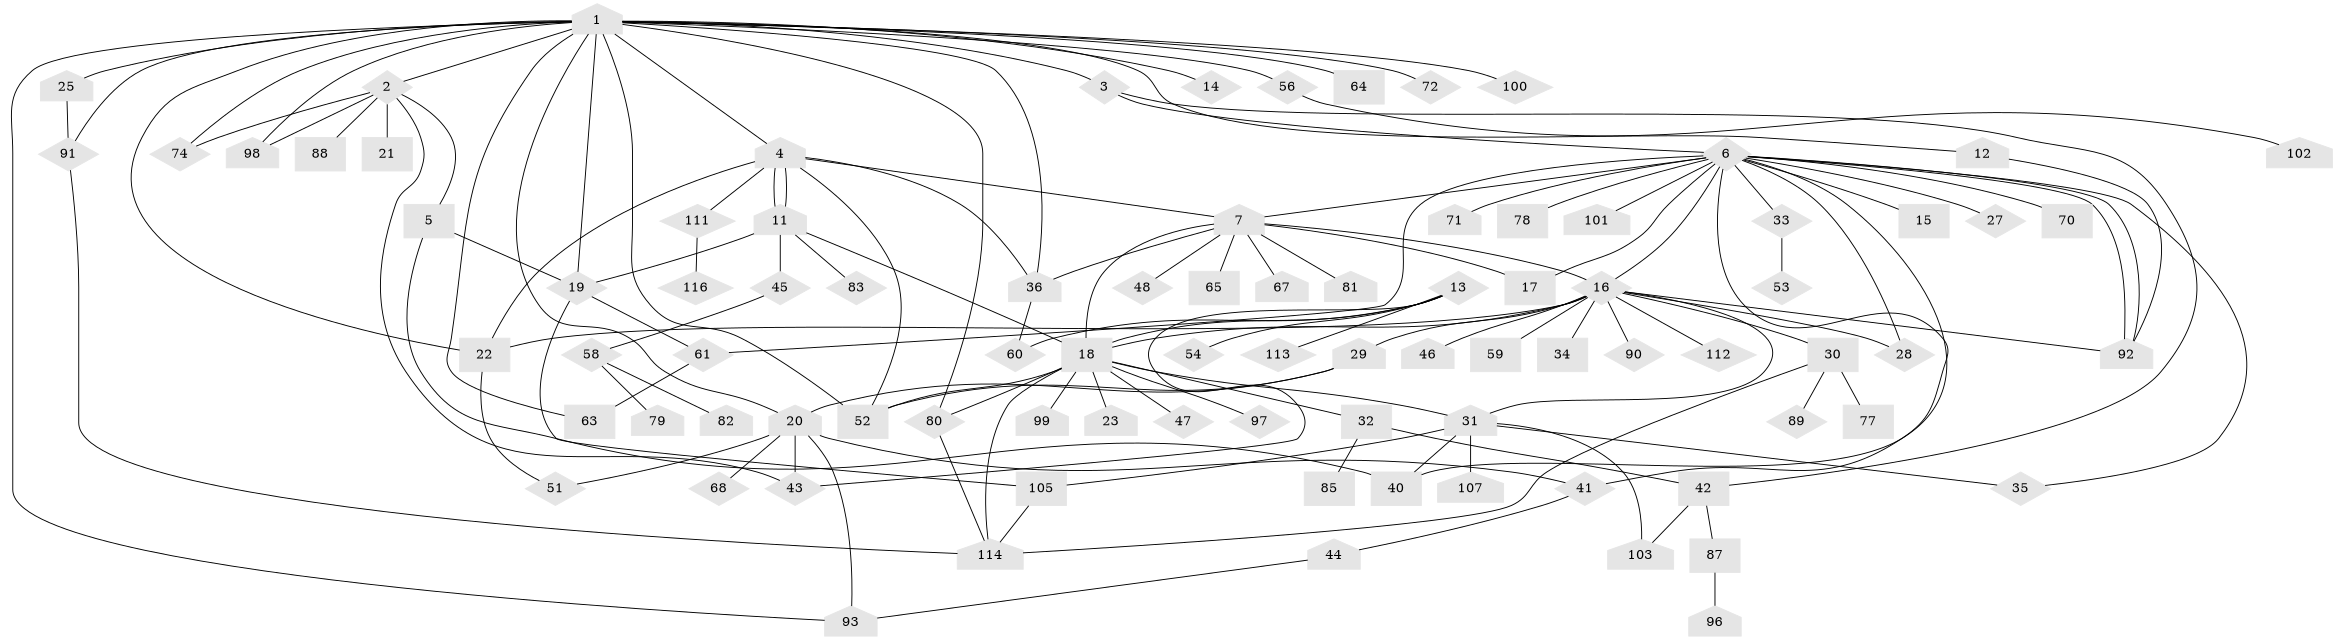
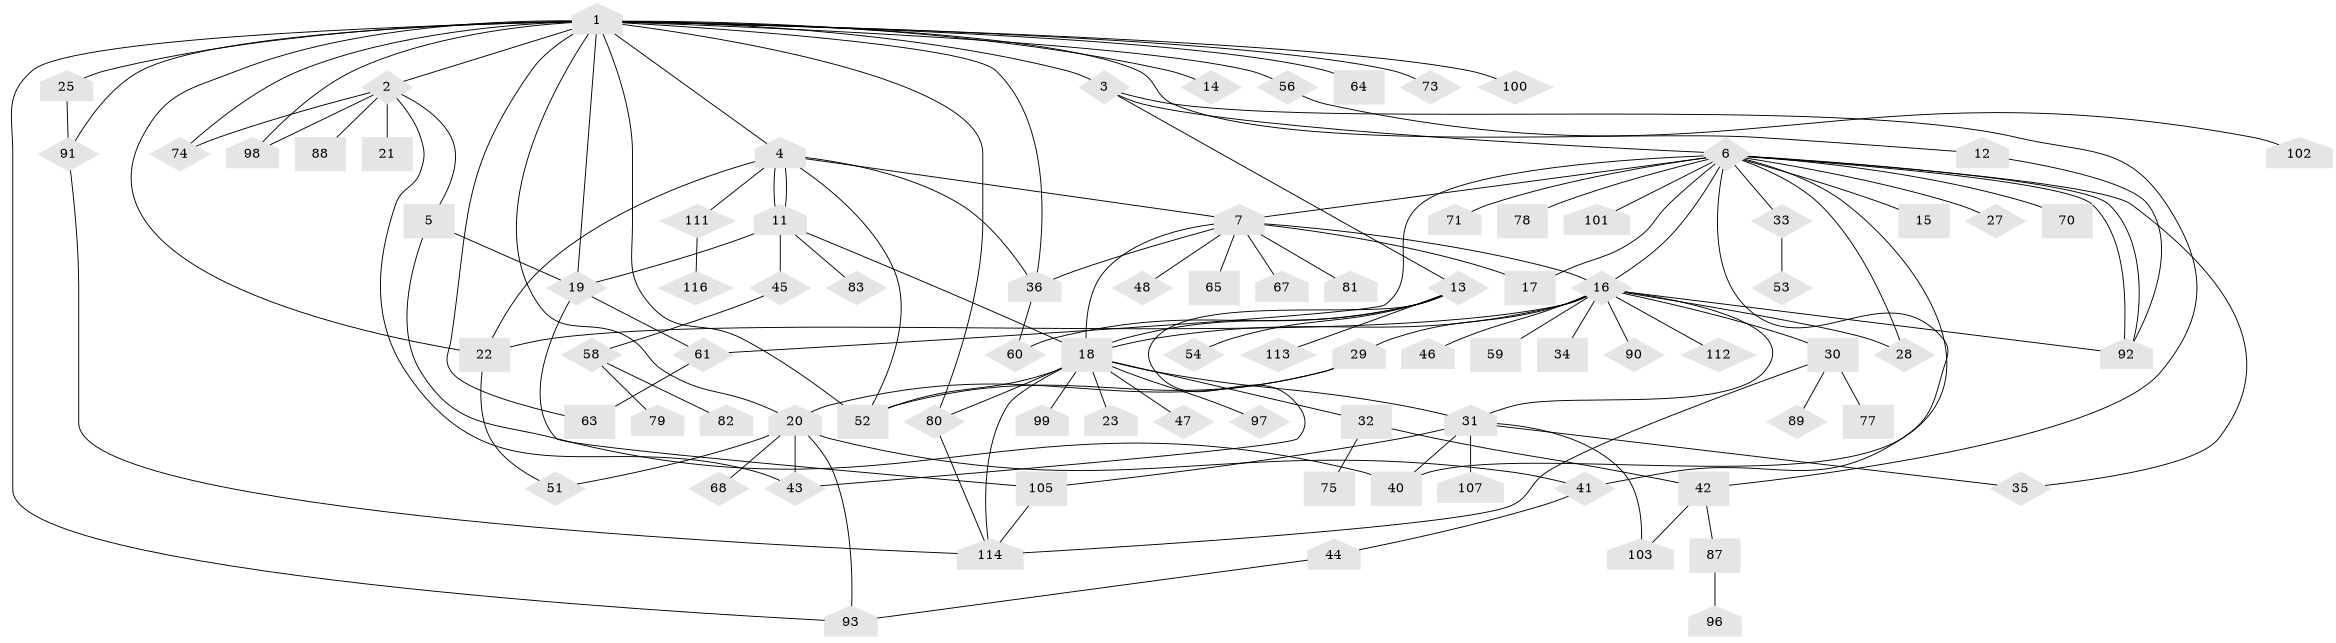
  graph {
    node [color=gray90 shape=diamond style=filled]
    1 [shape=house super="+34"]
    2 [super="+9"]
    3
    4 [shape=house super="+24"]
    12 [shape=house]
    14
    19 [super="+38"]
    20 [shape=house super="+108"]
    22 [shape=box super="+50"]
    25 [shape=house super="+55"]
    36 [shape=house super="+57"]
    52 [shape=box super="+86"]
    56
    63 [shape=box]
    64 [shape=box]
-   73 [label=72]
+   73
    74
    80
    91
    93 [shape=house]
    98 [shape=house]
    100
    5 [shape=box super="+10"]
    21 [shape=box]
    43
    88 [shape=box]
    6 [super="+66"]
    13 [super="+37"]
    42 [shape=box super="+69"]
    7 [shape=house super="+8"]
    11 [shape=house super="+95"]
    111
    92 [shape=house]
    61 [super="+104"]
    105 [shape=box super="+109"]
    41
    51
    68
    60 [super="+85"]
    102 [shape=house]
    114 [shape=house]
    40 [shape=box]
    15 [shape=box super="+76"]
    16 [super="+26"]
    17 [shape=box]
    27
    28
    33 [super="+62"]
    35
    70 [shape=box]
    71 [shape=house]
    78 [shape=box]
    101 [shape=house super="+110"]
    18 [shape=box super="+39"]
    54
    113
    103 [shape=house]
    87 [shape=box]
    48
    65 [shape=box]
    67 [shape=house]
    81 [shape=house]
    45
    83
    116
    29 [shape=house]
    30 [shape=box super="+115"]
    31 [shape=house super="+49"]
    46 [shape=house]
    59 [shape=box]
    n71 [label=34 shape=box]
    90
    112
    53
    44 [shape=house]
    23 [shape=house]
    32 [shape=box]
    47
    97
    99 [shape=house]
    58 [super="+94"]
    77 [shape=box]
    89
    107 [shape=house]
-   75 [shape=box label=85]
+   75 [shape=box]
    96 [shape=house]
    79 [shape=house]
    82 [shape=house]
    1 -- 2
    1 -- 3
    1 -- 4
    1 -- 12
    1 -- 14
    1 -- 19
    1 -- 20
    1 -- 22
    1 -- 25 [weight=2]
    1 -- 36
    1 -- 52
    1 -- 56
    1 -- 63
    1 -- 64
    1 -- 73
    1 -- 74
    1 -- 80
    1 -- 91
    1 -- 93
    1 -- 98
    1 -- 100
    2 -- 74
    2 -- 98
    2 -- 5
    2 -- 21
    2 -- 43
    2 -- 88
    3 -- 6
+   3 -- 13
    3 -- 42
    4 -- 22 [weight=2]
    4 -- 36
    4 -- 52
    4 -- 7
    4 -- 11
    4 -- 11
    4 -- 111
    12 -- 92
    19 -- 61
    19 -- 105
    20 -- 93
    20 -- 43
    20 -- 41
    20 -- 51
    20 -- 68
    22 -- 51
    25 -- 91
    36 -- 60
    56 -- 102
    80 -- 114
    91 -- 114
    5 -- 19
    5 -- 40
    6 -- 7
    6 -- 92
    6 -- 92
    6 -- 61
    6 -- 41
    6 -- 40
    6 -- 15
    6 -- 16
    6 -- 17
    6 -- 27
    6 -- 28
    6 -- 33
    6 -- 35
    6 -- 70
    6 -- 71 [weight=2]
    6 -- 78
    6 -- 101
    13 -- 43
    13 -- 60
    13 -- 18
    13 -- 54
    13 -- 113
    42 -- 103
    42 -- 87
    7 -- 36
    7 -- 16
    7 -- 17
    7 -- 18
    7 -- 48
    7 -- 65
    7 -- 67
    7 -- 81
    11 -- 19
    11 -- 18
    11 -- 45
    11 -- 83
    111 -- 116
    61 -- 63
    105 -- 114
    41 -- 44
    16 -- 22 [weight=2]
    16 -- 92
    16 -- 28
    16 -- 18
    16 -- 29
    16 -- 30
    16 -- 31
    16 -- 46
    16 -- 59
    16 -- n71
    16 -- 90
    16 -- 112
    33 -- 53
    18 -- 52 [weight=2]
    18 -- 80
    18 -- 114
    18 -- 31
    18 -- 23
    18 -- 32
    18 -- 47
    18 -- 97
    18 -- 99
    87 -- 96
    45 -- 58
    29 -- 20
    29 -- 52
    30 -- 114
    30 -- 77
    30 -- 89
    31 -- 105
    31 -- 40
    31 -- 35
    31 -- 103
    31 -- 107
    44 -- 93
    32 -- 42
    32 -- 75
    58 -- 79
    58 -- 82
  }
